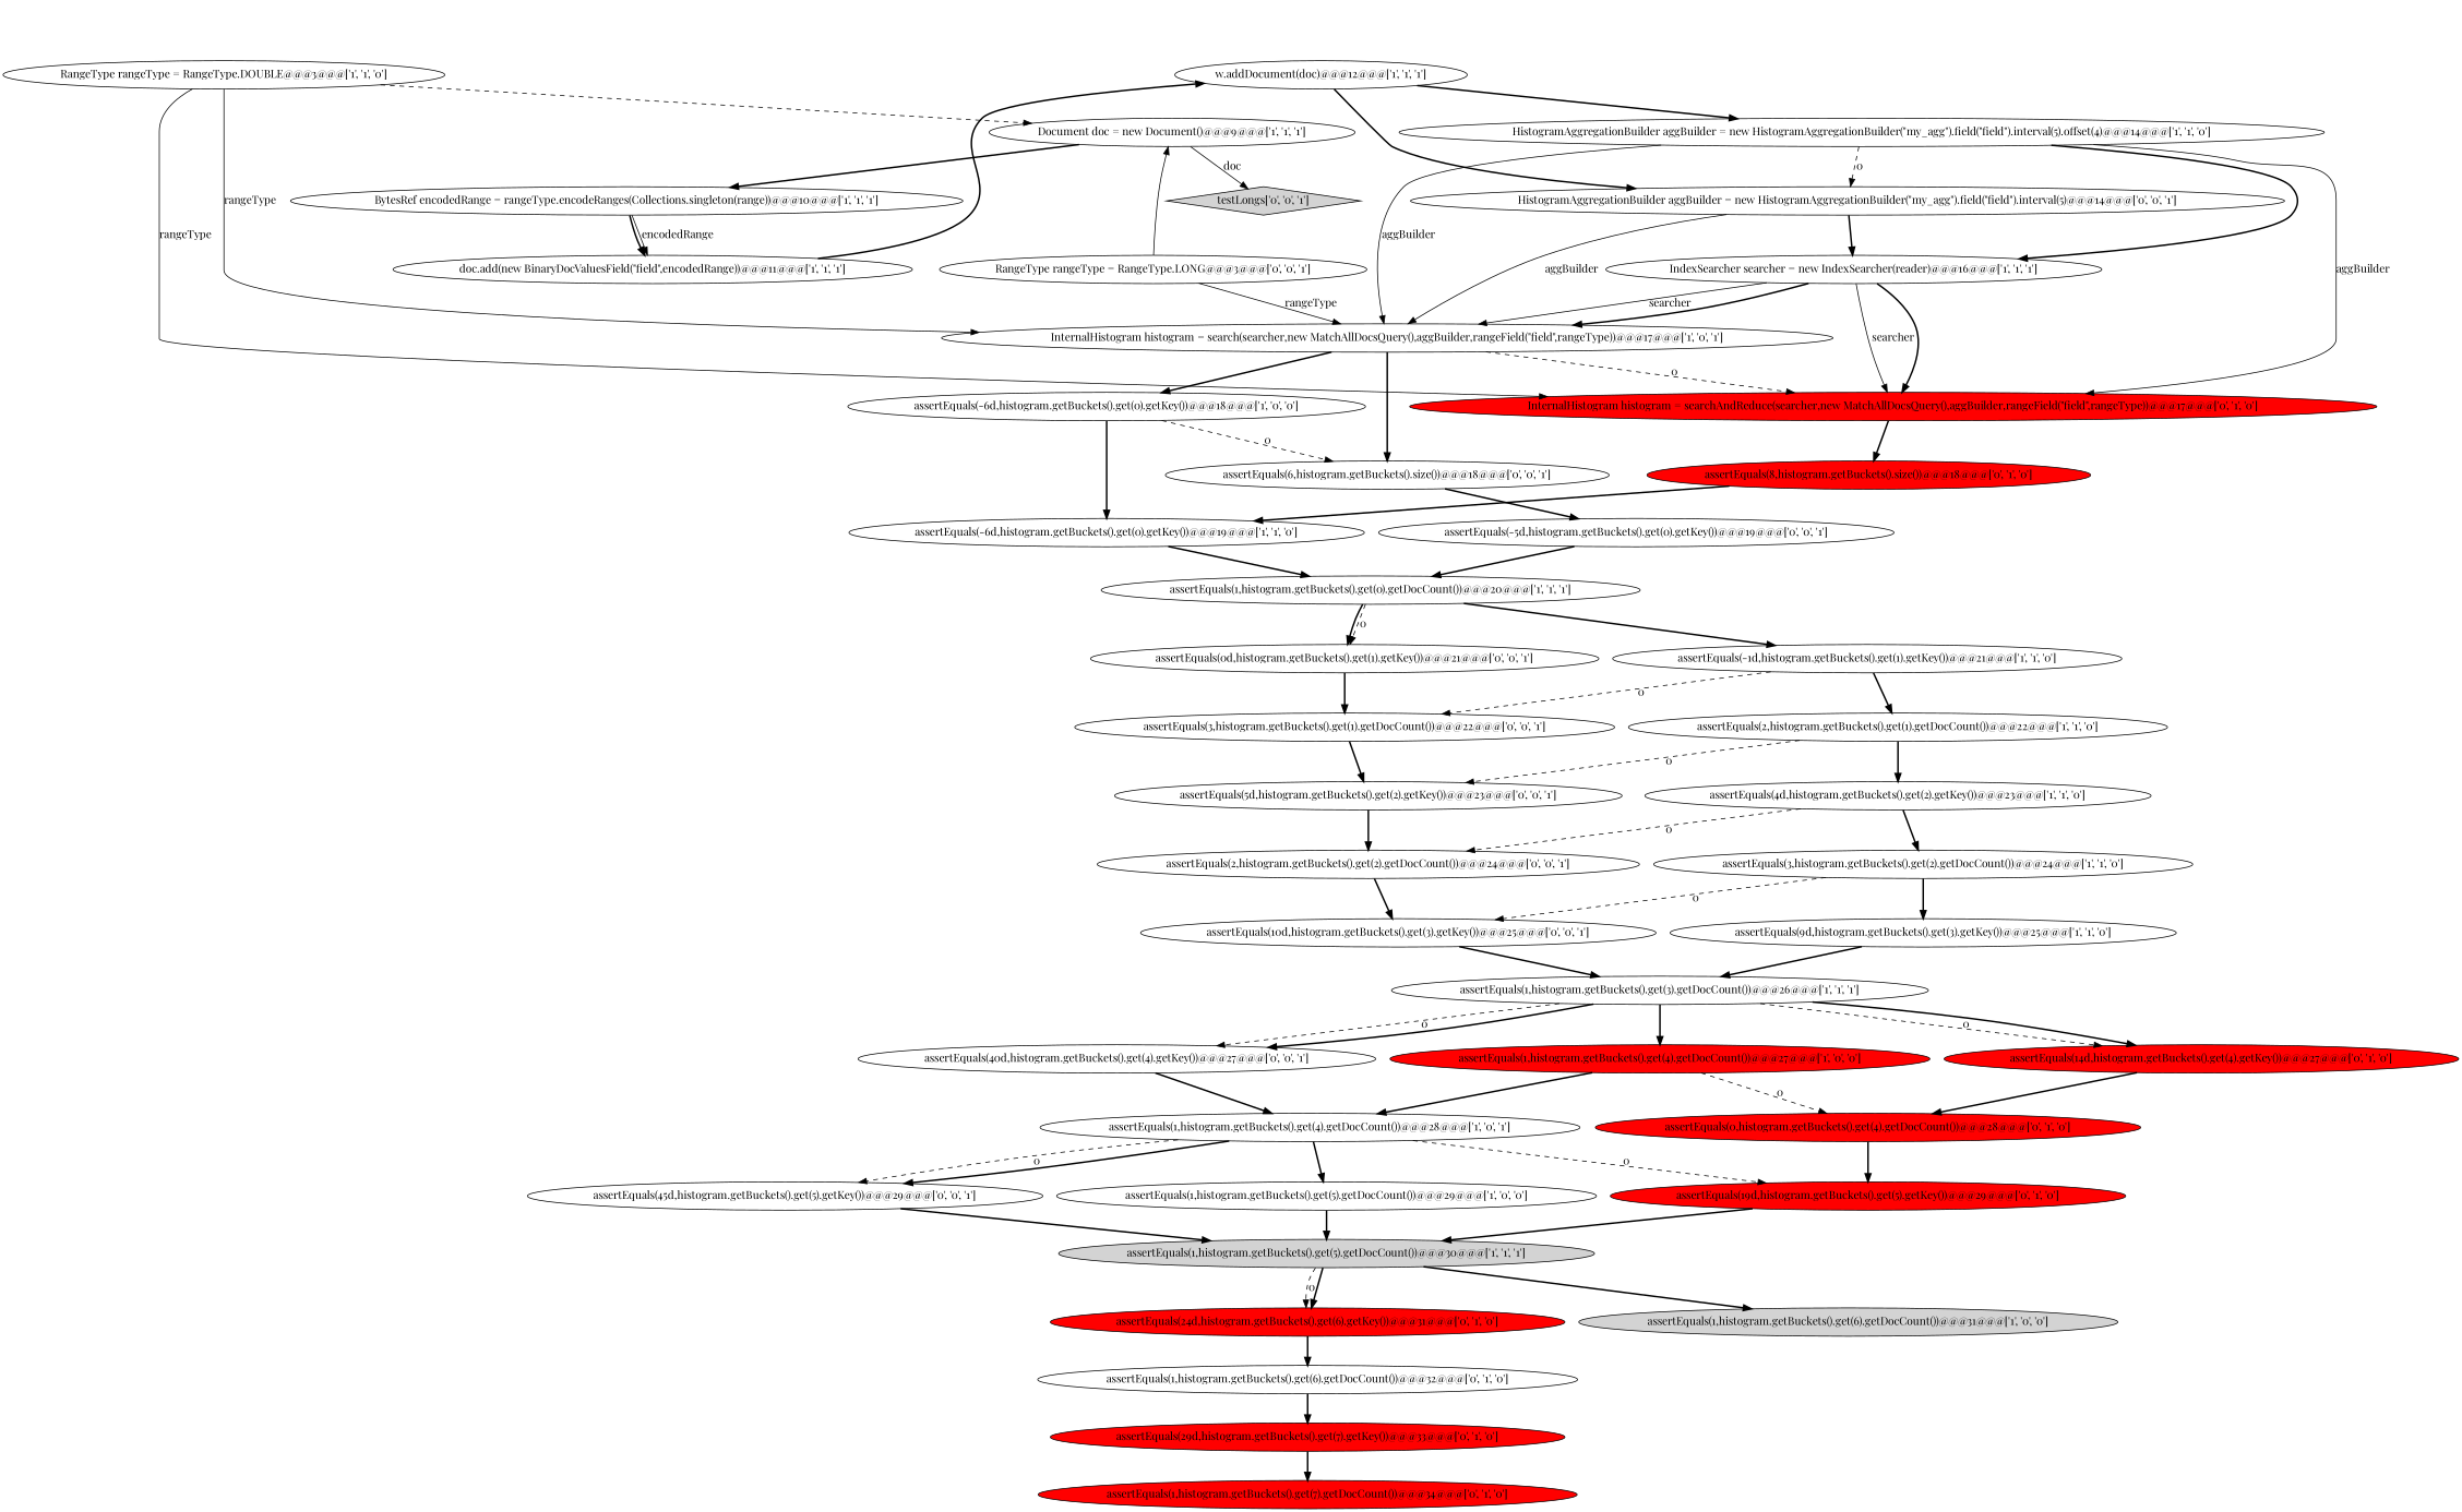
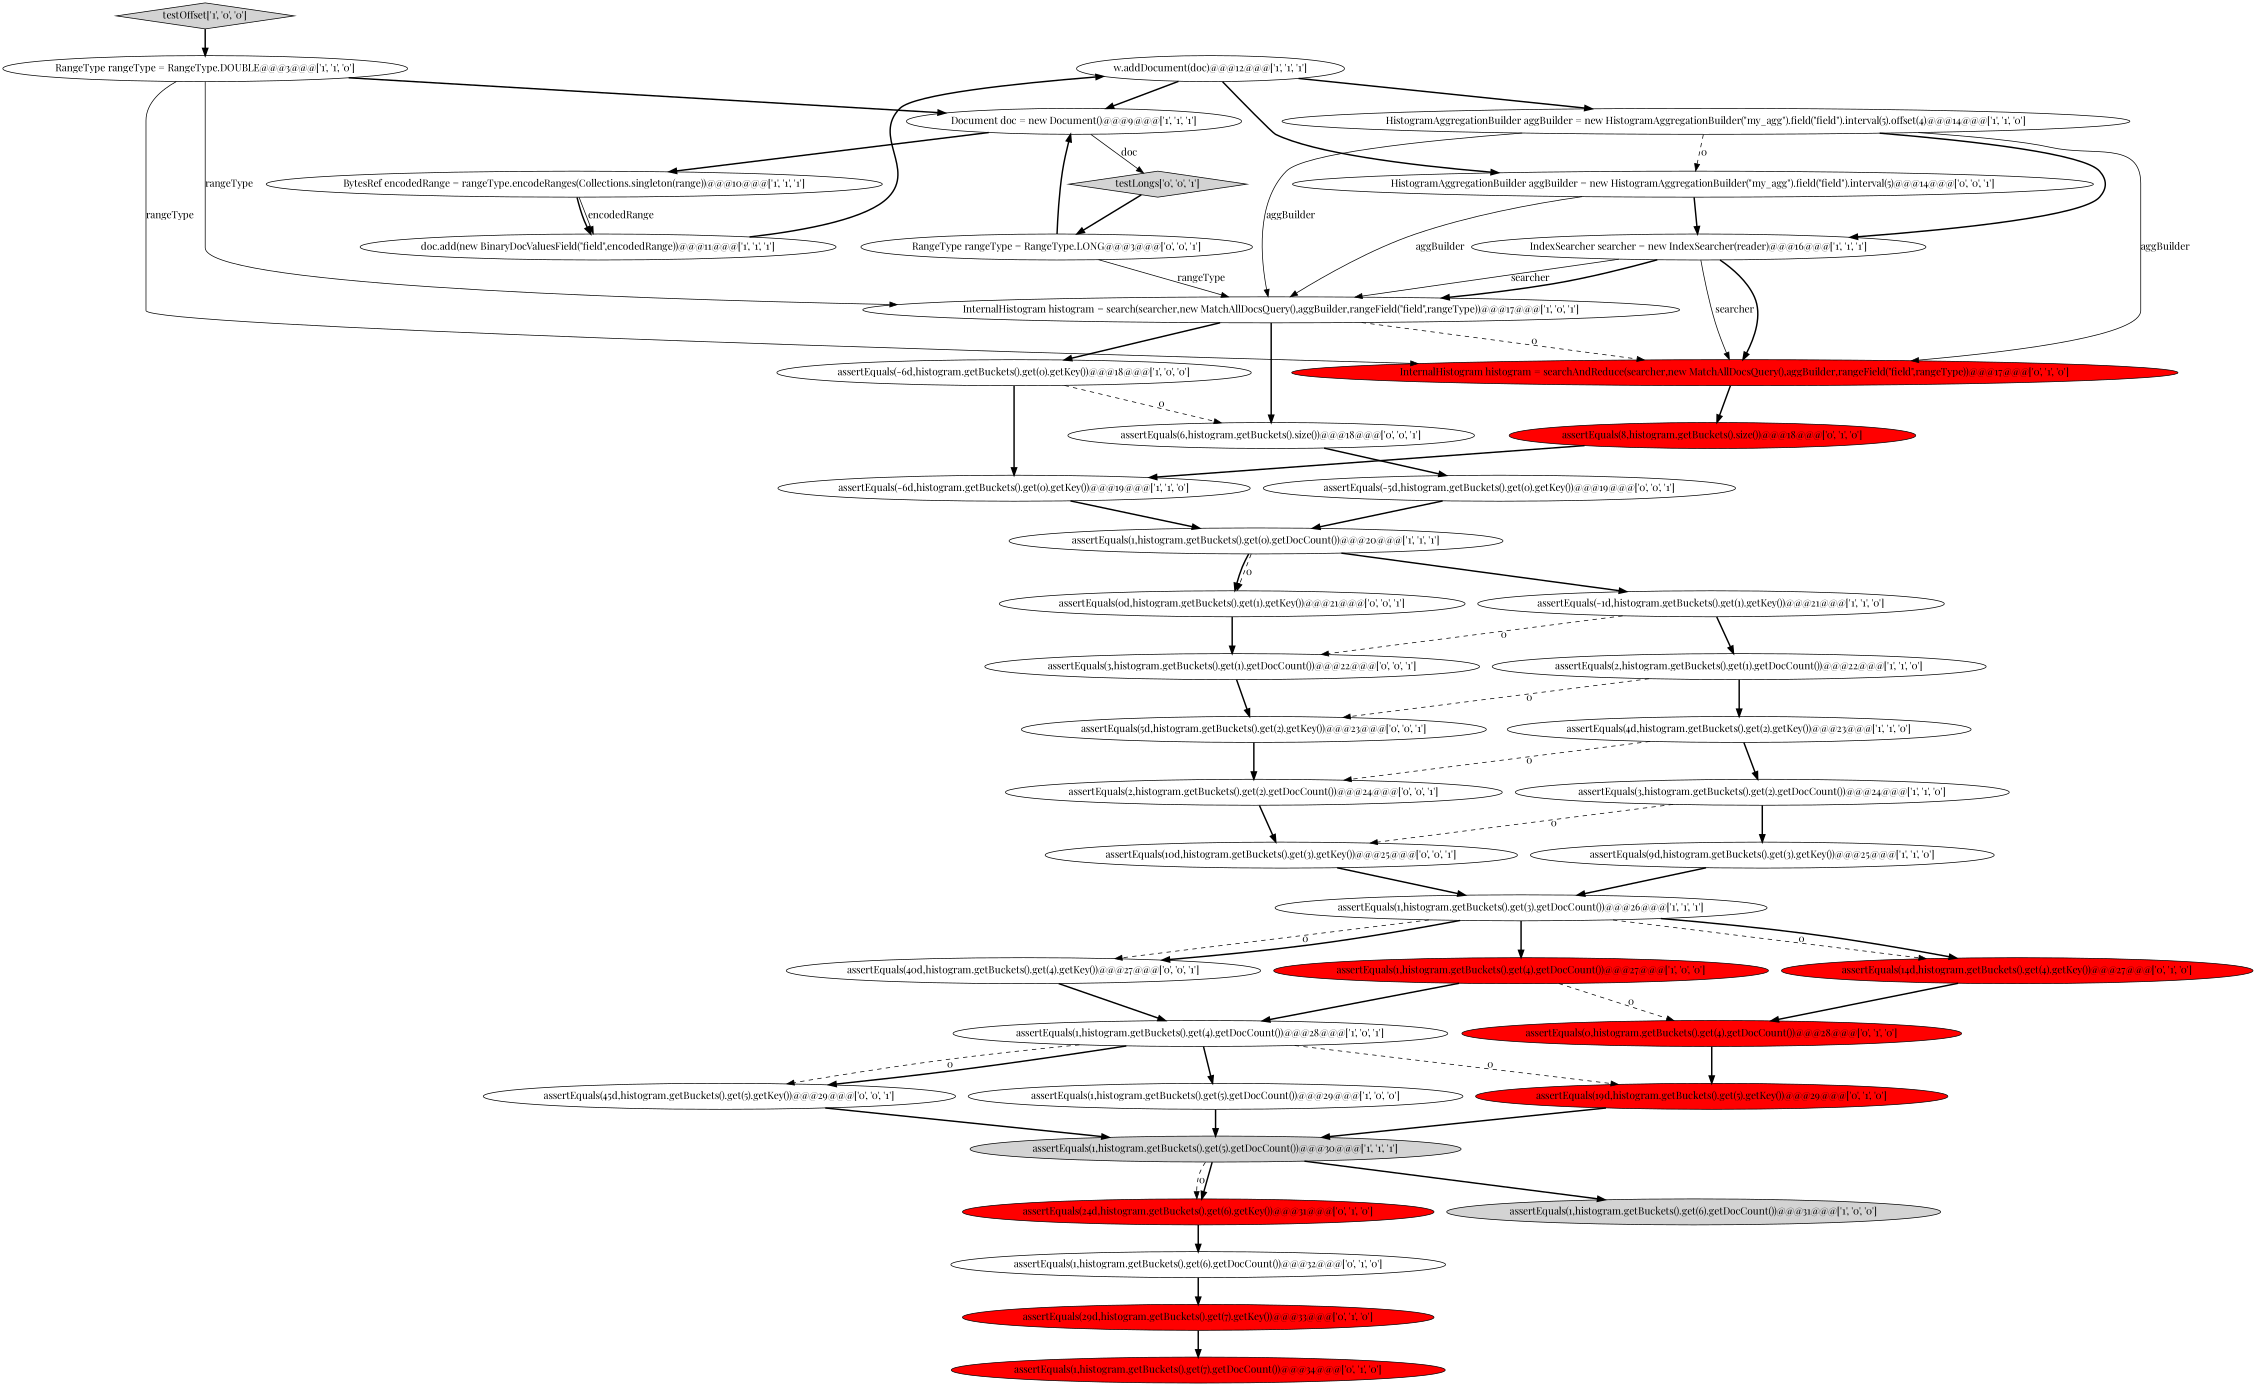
  digraph {
    fontname="Playfair Display"
    node [fillcolor=white fontname="Playfair Display" shape=ellipse style=filled]
    edge [fontname="Playfair Display" style=bold]
    n1 [label="assertEquals(1,histogram.getBuckets().get(3).getDocCount())@@@26@@@['1', '1', '1']"]
    n2 [label="assertEquals(40d,histogram.getBuckets().get(4).getKey())@@@27@@@['0', '0', '1']"]
    n3 [fillcolor=red label="assertEquals(1,histogram.getBuckets().get(4).getDocCount())@@@27@@@['1', '0', '0']"]
    n4 [fillcolor=red label="assertEquals(14d,histogram.getBuckets().get(4).getKey())@@@27@@@['0', '1', '0']"]
    n5 [label="assertEquals(1,histogram.getBuckets().get(4).getDocCount())@@@28@@@['1', '0', '1']"]
    n6 [fillcolor=red label="assertEquals(0,histogram.getBuckets().get(4).getDocCount())@@@28@@@['0', '1', '0']"]
    n7 [fillcolor=red label="assertEquals(8,histogram.getBuckets().size())@@@18@@@['0', '1', '0']"]
    n8 [label="assertEquals(-6d,histogram.getBuckets().get(0).getKey())@@@19@@@['1', '1', '0']"]
    n9 [label="assertEquals(1,histogram.getBuckets().get(0).getDocCount())@@@20@@@['1', '1', '1']"]
    n10 [label="HistogramAggregationBuilder aggBuilder = new HistogramAggregationBuilder(\"my_agg\").field(\"field\").interval(5)@@@14@@@['0', '0', '1']"]
    n11 [label="IndexSearcher searcher = new IndexSearcher(reader)@@@16@@@['1', '1', '1']"]
    n12 [label="InternalHistogram histogram = search(searcher,new MatchAllDocsQuery(),aggBuilder,rangeField(\"field\",rangeType))@@@17@@@['1', '0', '1']"]
    n13 [fillcolor=red label="InternalHistogram histogram = searchAndReduce(searcher,new MatchAllDocsQuery(),aggBuilder,rangeField(\"field\",rangeType))@@@17@@@['0', '1', '0']"]
    n14 [label="assertEquals(-6d,histogram.getBuckets().get(0).getKey())@@@18@@@['1', '0', '0']"]
    n15 [label="assertEquals(6,histogram.getBuckets().size())@@@18@@@['0', '0', '1']"]
    n16 [label="assertEquals(1,histogram.getBuckets().get(6).getDocCount())@@@32@@@['0', '1', '0']"]
    n17 [fillcolor=red label="assertEquals(29d,histogram.getBuckets().get(7).getKey())@@@33@@@['0', '1', '0']"]
    n18 [fillcolor=red label="assertEquals(1,histogram.getBuckets().get(7).getDocCount())@@@34@@@['0', '1', '0']"]
    n19 [fillcolor=red label="assertEquals(24d,histogram.getBuckets().get(6).getKey())@@@31@@@['0', '1', '0']"]
    n20 [label="w.addDocument(doc)@@@12@@@['1', '1', '1']"]
    n21 [label="Document doc = new Document()@@@9@@@['1', '1', '1']"]
    n22 [label="HistogramAggregationBuilder aggBuilder = new HistogramAggregationBuilder(\"my_agg\").field(\"field\").interval(5).offset(4)@@@14@@@['1', '1', '0']"]
    n23 [label="BytesRef encodedRange = rangeType.encodeRanges(Collections.singleton(range))@@@10@@@['1', '1', '1']"]
    n24 [fillcolor=lightgray label="testLongs['0', '0', '1']" shape=diamond]
    n25 [label="assertEquals(0d,histogram.getBuckets().get(1).getKey())@@@21@@@['0', '0', '1']"]
    n26 [label="assertEquals(-1d,histogram.getBuckets().get(1).getKey())@@@21@@@['1', '1', '0']"]
    n27 [label="assertEquals(10d,histogram.getBuckets().get(3).getKey())@@@25@@@['0', '0', '1']"]
    n28 [label="RangeType rangeType = RangeType.DOUBLE@@@3@@@['1', '1', '0']"]
    n29 [label="assertEquals(3,histogram.getBuckets().get(1).getDocCount())@@@22@@@['0', '0', '1']"]
    n30 [label="assertEquals(2,histogram.getBuckets().get(1).getDocCount())@@@22@@@['1', '1', '0']"]
    n31 [label="doc.add(new BinaryDocValuesField(\"field\",encodedRange))@@@11@@@['1', '1', '1']"]
    n32 [label="assertEquals(5d,histogram.getBuckets().get(2).getKey())@@@23@@@['0', '0', '1']"]
    n33 [fillcolor=lightgray label="assertEquals(1,histogram.getBuckets().get(6).getDocCount())@@@31@@@['1', '0', '0']"]
    n34 [label="assertEquals(1,histogram.getBuckets().get(5).getDocCount())@@@29@@@['1', '0', '0']"]
    n35 [fillcolor=lightgray label="assertEquals(1,histogram.getBuckets().get(5).getDocCount())@@@30@@@['1', '1', '1']"]
    n36 [label="assertEquals(2,histogram.getBuckets().get(2).getDocCount())@@@24@@@['0', '0', '1']"]
    n37 [fillcolor=red label="assertEquals(19d,histogram.getBuckets().get(5).getKey())@@@29@@@['0', '1', '0']"]
    n38 [label="assertEquals(45d,histogram.getBuckets().get(5).getKey())@@@29@@@['0', '0', '1']"]
    n39 [label="assertEquals(-5d,histogram.getBuckets().get(0).getKey())@@@19@@@['0', '0', '1']"]
+   n40 [fillcolor=lightgray label="testOffset['1', '0', '0']" shape=diamond]
    n41 [label="assertEquals(4d,histogram.getBuckets().get(2).getKey())@@@23@@@['1', '1', '0']"]
    n42 [label="assertEquals(3,histogram.getBuckets().get(2).getDocCount())@@@24@@@['1', '1', '0']"]
    n43 [label="assertEquals(9d,histogram.getBuckets().get(3).getKey())@@@25@@@['1', '1', '0']"]
    n44 [label="RangeType rangeType = RangeType.LONG@@@3@@@['0', '0', '1']"]
    n1 -> n2 [label=0 style=dashed]
    n1 -> n2
    n1 -> n3
    n1 -> n4 [label=0 style=dashed]
    n1 -> n4
    n2 -> n5
    n3 -> n5
    n3 -> n6 [label=0 style=dashed]
    n4 -> n6
    n5 -> n34
    n5 -> n37 [label=0 style=dashed]
    n5 -> n38
    n5 -> n38 [label=0 style=dashed]
    n6 -> n37
    n7 -> n8
    n8 -> n9
    n9 -> n25
    n9 -> n25 [label=0 style=dashed]
    n9 -> n26
    n10 -> n11
    n10 -> n12 [label=aggBuilder style=solid]
    n11 -> n12 [label=searcher style=solid]
    n11 -> n12
    n11 -> n13 [label=searcher style=solid]
    n11 -> n13
    n12 -> n13 [label=0 style=dashed]
    n12 -> n14
    n12 -> n15
    n13 -> n7
    n14 -> n8
    n14 -> n15 [label=0 style=dashed]
    n15 -> n39
    n16 -> n17
    n17 -> n18
    n19 -> n16
    n20 -> n10
+   n20 -> n21
    n20 -> n22
    n21 -> n23
    n21 -> n24 [label=doc style=solid]
    n22 -> n10 [label=0 style=dashed]
    n22 -> n11
    n22 -> n12 [label=aggBuilder style=solid]
    n22 -> n13 [label=aggBuilder style=solid]
    n23 -> n31
    n23 -> n31 [label=encodedRange style=solid]
+   n24 -> n44
    n25 -> n29
    n26 -> n29 [label=0 style=dashed]
    n26 -> n30
    n27 -> n1
    n28 -> n12 [label=rangeType style=solid]
    n28 -> n13 [label=rangeType style=solid]
-   n28 -> n21 [style=dashed]
+   n28 -> n21
    n29 -> n32
    n30 -> n32 [label=0 style=dashed]
    n30 -> n41
    n31 -> n20
    n32 -> n36
    n34 -> n35
    n35 -> n19 [label=0 style=dashed]
    n35 -> n19
    n35 -> n33
    n36 -> n27
    n37 -> n35
    n38 -> n35
    n39 -> n9
+   n40 -> n28
    n41 -> n36 [label=0 style=dashed]
    n41 -> n42
    n42 -> n27 [label=0 style=dashed]
    n42 -> n43
    n43 -> n1
    n44 -> n12 [label=rangeType style=solid]
-   n44 -> n21 [style=solid]
+   n44 -> n21
  }
